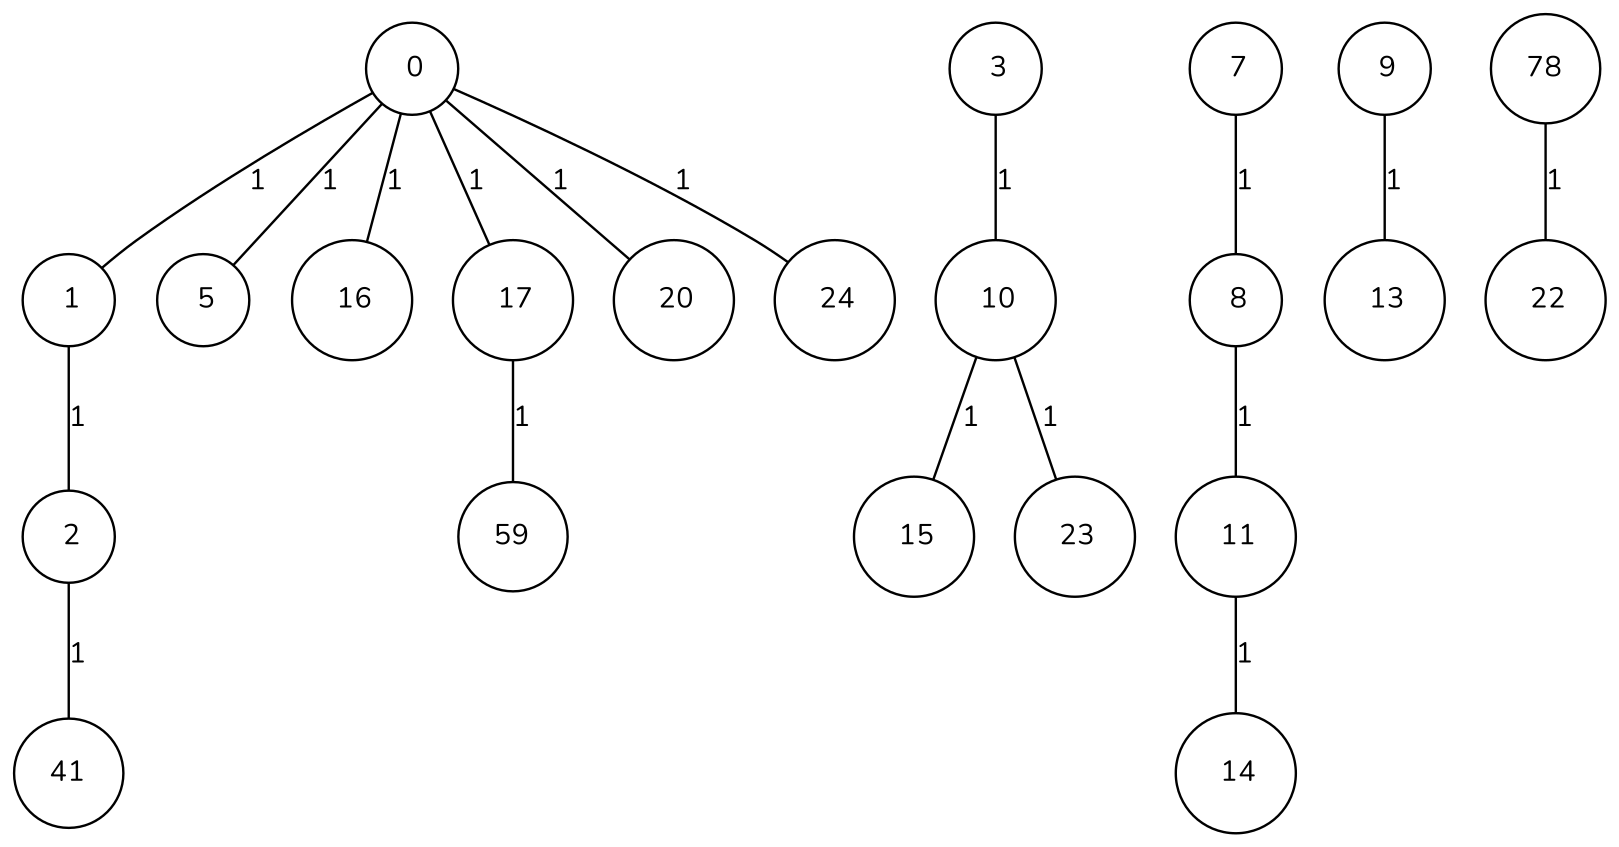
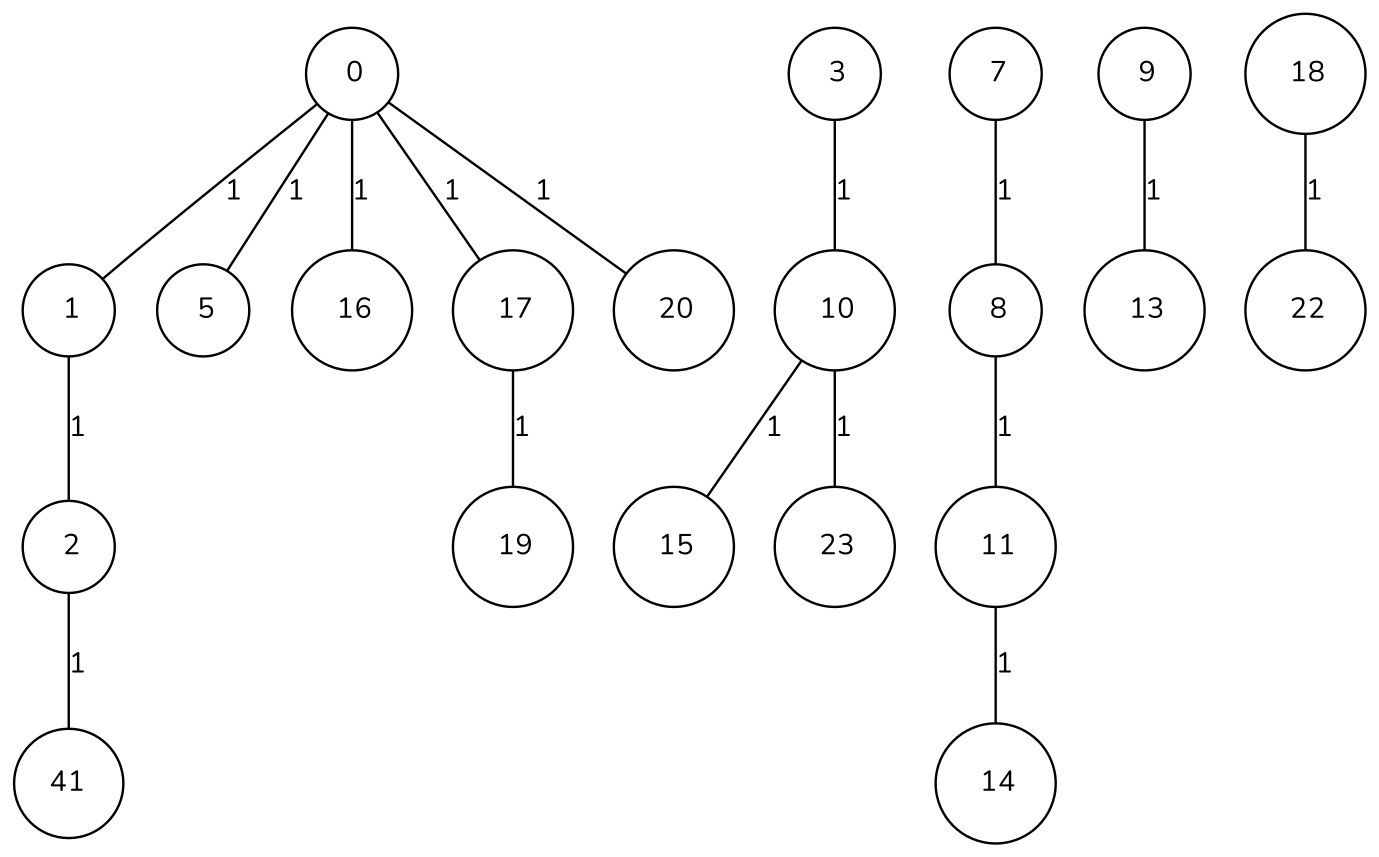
  graph {
    fixedsize="true;"
    fontname=Nunito
    node [color=black fontname=Nunito fontsize=12 hight=.12 shape=circle]
    edge [fontname=Nunito fontsize=12]
    n1 [label=" 0" width=.12]
    n2 [label=" 1" width=.12]
    n3 [label=" 5" width=.12]
    n4 [label=" 16" width=.12]
    n5 [label=" 17" width=.12]
    n6 [label=" 20" width=.12]
-   n7 [label=" 24" width=.12]
    n8 [label=" 2" width=.12]
    n9 [label=" 3" width=.12]
    n10 [label=" 10" width=.12]
-   n11 [label=59 width=.12]
+   n11 [label=" 19" width=.12]
    n12 [label=41 width=.12]
    n13 [label=" 15" width=.12]
    n14 [label=" 23" width=.12]
    n15 [label=" 7" width=.12]
    n16 [label=" 8" width=.12]
    n17 [label=" 9" width=.12]
    n18 [label=" 13" width=.12]
    n19 [label=" 11" width=.12]
    n20 [label=" 14" width=.12]
-   n21 [label=78 width=.12]
+   n21 [label=" 18" width=.12]
    n22 [label=" 22" width=.12]
    n1 -- n2 [label=1]
    n1 -- n3 [label=1]
    n1 -- n4 [label=1]
    n1 -- n5 [label=1]
    n1 -- n6 [label=1]
-   n1 -- n7 [label=1]
    n2 -- n8 [label=1]
    n5 -- n11 [label=1]
    n8 -- n12 [label=1]
    n9 -- n10 [label=1]
    n10 -- n13 [label=1]
    n10 -- n14 [label=1]
    n15 -- n16 [label=1]
    n16 -- n19 [label=1]
    n17 -- n18 [label=1]
    n19 -- n20 [label=1]
    n21 -- n22 [label=1]
  }
